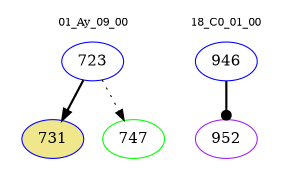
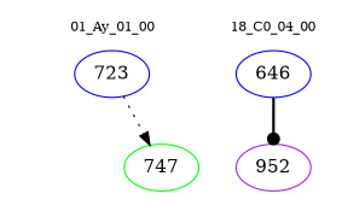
  digraph {
    node [color=blue fillcolor=white style=filled]
    edge [arrowhead=normal color=black style=bold]
    n1 [label=723]
-   n2 [fillcolor=khaki label=731]
    n3 [color=green label=747]
-   n4 [label=946]
+   n4 [label=646]
    n5 [color=purple label=952]
    subgraph cluster_1 {
      color=white
      fontsize=10
-     label="01_Ay_09_00"
+     label="01_Ay_01_00"
      n1
-     n2
      n3
    }
    subgraph cluster_2 {
      color=white
      fontsize=10
-     label="18_C0_01_00"
+     label="18_C0_04_00"
      n4
      n5
    }
-   n1 -> n2
    n1 -> n3 [style=dotted]
    n4 -> n5 [arrowhead=dot]
  }
